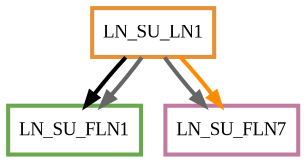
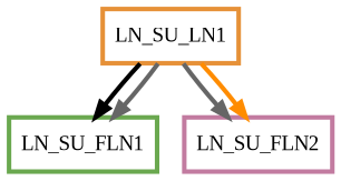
  digraph {
    fontname="Liberation Serif"
    node [fillcolor=white fontname="Liberation Serif" penwidth=3.0 shape=box]
    edge [color=gray40 fontname="Liberation Serif" penwidth=3]
    LN_SU_FLN1 [color="#6aa84fff"]
-   LN_SU_FLN2 [color="#c27ba0ff" label=LN_SU_FLN7]
+   LN_SU_FLN2 [color="#c27ba0ff"]
    LN_SU_LN1 [color="#e69138ff"]
    LN_SU_LN1 -> LN_SU_FLN1 [color=black]
    LN_SU_LN1 -> LN_SU_FLN1
    LN_SU_LN1 -> LN_SU_FLN2
    LN_SU_LN1 -> LN_SU_FLN2 [color=darkorange]
  }
